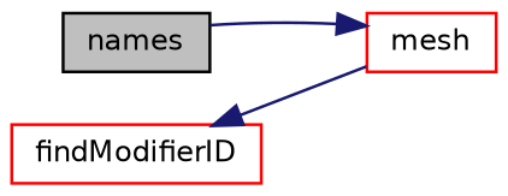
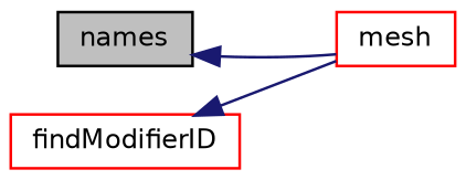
  digraph {
    rankdir=LR
    node [color=red fontname=Helvetica fontsize=10 shape=record]
    edge [color=midnightblue dir=back fontname=Helvetica fontsize=10 labelfontname=Helvetica labelfontsize=10 style=solid]
    n1 [color=black fillcolor=grey75 fontcolor=black height=0.2 label=names style=filled width=0.4]
    n2 [height=0.2 label=mesh width=0.4]
    n3 [height=0.2 label=findModifierID width=0.4]
-   n2 -> n1
+   n1 -> n2
    n3 -> n2
  }
